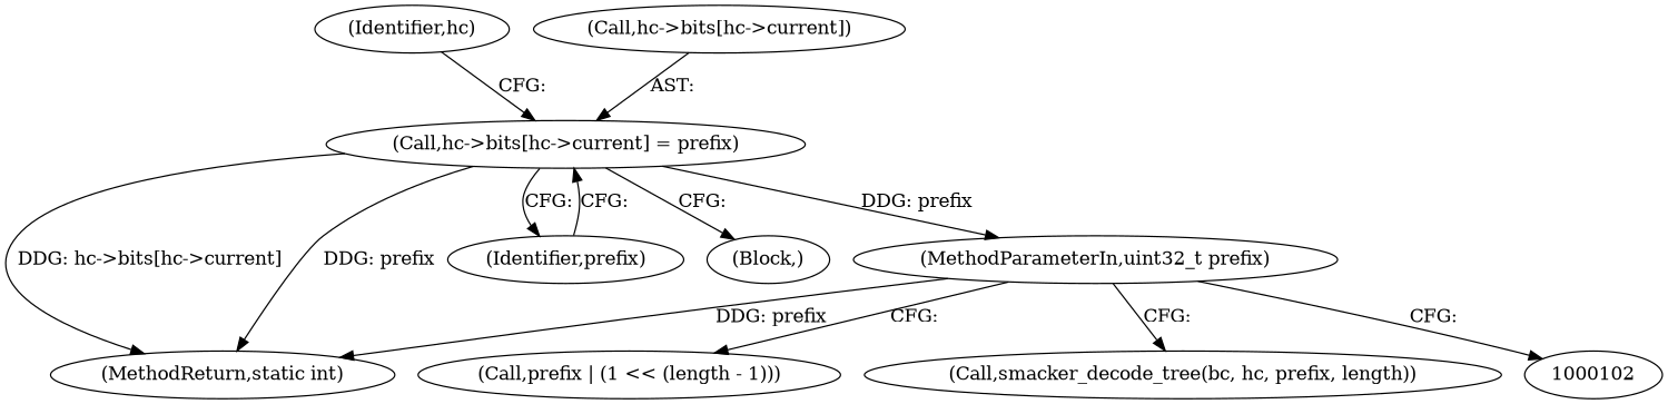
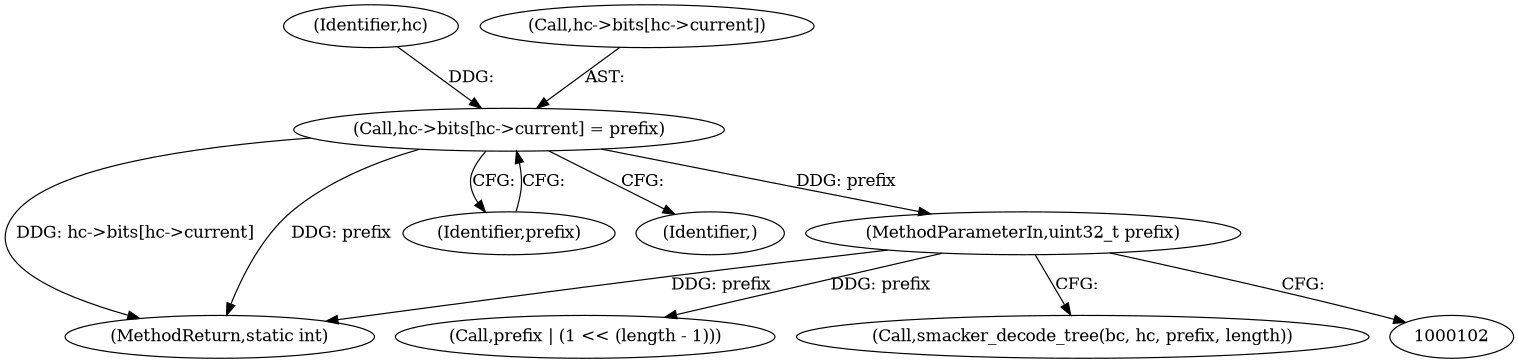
  digraph {
    n1 [label="(Call,hc->bits[hc->current] = prefix)"]
    n2 [label="(MethodReturn,static int)"]
    n3 [label="(Identifier,prefix)"]
-   n4 [label="(Block,)"]
+   n4 [label="(Identifier,)"]
    n5 [label="(MethodParameterIn,uint32_t prefix)"]
    n6 [label="(Call,prefix | (1 << (length - 1)))"]
    n7 [label="(Call,smacker_decode_tree(bc, hc, prefix, length))"]
    1000102
    n9 [label="(Identifier,hc)"]
    n10 [label="(Call,hc->bits[hc->current])"]
    n1 -> n2 [label="DDG: hc->bits[hc->current]"]
    n1 -> n2 [label="DDG: prefix"]
    n1 -> n3 [label="CFG: "]
    n1 -> n4 [label="CFG: "]
    n1 -> n5 [label="DDG: prefix"]
    n3 -> n1 [label="CFG: "]
    n5 -> n2 [label="DDG: prefix"]
-   n5 -> n6 [label="CFG: "]
+   n5 -> n6 [label="DDG: prefix"]
    n5 -> n7 [label="CFG: "]
    n5 -> 1000102 [label="CFG: "]
-   n9 -> n1 [label="CFG: "]
+   n9 -> n1 [label="DDG: "]
    n10 -> n1 [label="AST: "]
  }
